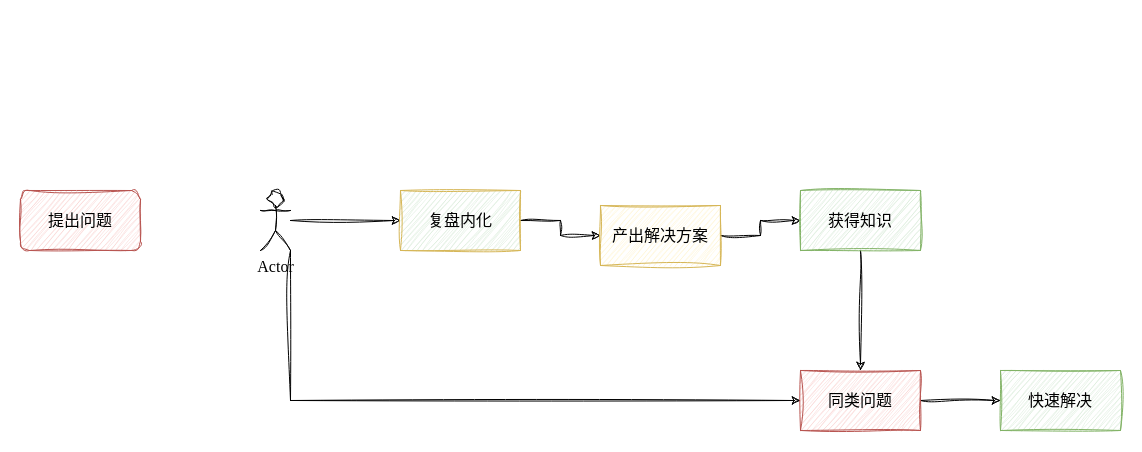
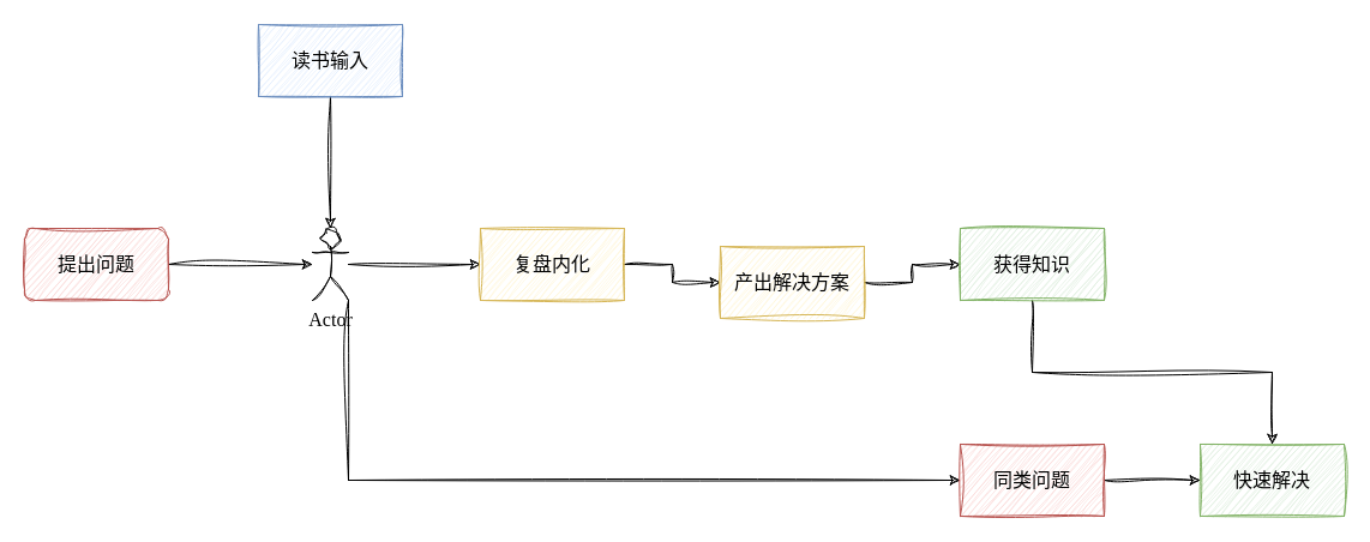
  <mxCell id="0" />
  <mxCell id="1" parent="0" />
+ <mxCell id="2" style="edgeStyle=orthogonalEdgeStyle;rounded=0;sketch=1;hachureGap=4;jiggle=2;curveFitting=1;orthogonalLoop=1;jettySize=auto;html=1;exitX=1;exitY=0.5;exitDx=0;exitDy=0;fontFamily=Architects Daughter;fontSource=https%3A%2F%2Ffonts.googleapis.com%2Fcss%3Ffamily%3DArchitects%2BDaughter;fontSize=16;" edge="1" parent="1" source="3" target="6"><mxGeometry relative="1" as="geometry" /></mxCell>
  <mxCell id="3" value="提出问题" style="whiteSpace=wrap;html=1;sketch=1;hachureGap=4;jiggle=2;curveFitting=1;fontFamily=Architects Daughter;fontSource=https%3A%2F%2Ffonts.googleapis.com%2Fcss%3Ffamily%3DArchitects%2BDaughter;fontSize=16;fillColor=#f8cecc;strokeColor=#b85450;rounded=1;" vertex="1" parent="1"><mxGeometry x="20" y="190" width="120" height="60" as="geometry" /></mxCell>
  <mxCell id="4" value="" style="edgeStyle=orthogonalEdgeStyle;rounded=0;sketch=1;hachureGap=4;jiggle=2;curveFitting=1;orthogonalLoop=1;jettySize=auto;html=1;fontFamily=Architects Daughter;fontSource=https%3A%2F%2Ffonts.googleapis.com%2Fcss%3Ffamily%3DArchitects%2BDaughter;fontSize=16;" edge="1" parent="1" source="6" target="10"><mxGeometry relative="1" as="geometry" /></mxCell>
  <mxCell id="5" style="edgeStyle=orthogonalEdgeStyle;rounded=0;sketch=1;hachureGap=4;jiggle=2;curveFitting=1;orthogonalLoop=1;jettySize=auto;html=1;exitX=1;exitY=1;exitDx=0;exitDy=0;exitPerimeter=0;entryX=0;entryY=0.5;entryDx=0;entryDy=0;fontFamily=Architects Daughter;fontSource=https%3A%2F%2Ffonts.googleapis.com%2Fcss%3Ffamily%3DArchitects%2BDaughter;fontSize=16;" edge="1" parent="1" source="6" target="16"><mxGeometry relative="1" as="geometry" /></mxCell>
  <mxCell id="6" value="Actor" style="shape=umlActor;verticalLabelPosition=bottom;verticalAlign=top;html=1;outlineConnect=0;sketch=1;hachureGap=4;jiggle=2;curveFitting=1;fontFamily=Architects Daughter;fontSource=https%3A%2F%2Ffonts.googleapis.com%2Fcss%3Ffamily%3DArchitects%2BDaughter;fontSize=16;" vertex="1" parent="1"><mxGeometry x="260" y="190" width="30" height="60" as="geometry" /></mxCell>
+ <mxCell id="7" value="" style="edgeStyle=orthogonalEdgeStyle;rounded=0;sketch=1;hachureGap=4;jiggle=2;curveFitting=1;orthogonalLoop=1;jettySize=auto;html=1;fontFamily=Architects Daughter;fontSource=https%3A%2F%2Ffonts.googleapis.com%2Fcss%3Ffamily%3DArchitects%2BDaughter;fontSize=16;" edge="1" parent="1" source="8" target="6"><mxGeometry relative="1" as="geometry" /></mxCell>
+ <mxCell id="8" value="读书输入" style="rounded=0;whiteSpace=wrap;html=1;sketch=1;hachureGap=4;jiggle=2;curveFitting=1;fontFamily=Architects Daughter;fontSource=https%3A%2F%2Ffonts.googleapis.com%2Fcss%3Ffamily%3DArchitects%2BDaughter;fontSize=16;fillColor=#dae8fc;strokeColor=#6c8ebf;" vertex="1" parent="1"><mxGeometry x="215" y="20" width="120" height="60" as="geometry" /></mxCell>
  <mxCell id="9" value="" style="edgeStyle=orthogonalEdgeStyle;rounded=0;sketch=1;hachureGap=4;jiggle=2;curveFitting=1;orthogonalLoop=1;jettySize=auto;html=1;fontFamily=Architects Daughter;fontSource=https%3A%2F%2Ffonts.googleapis.com%2Fcss%3Ffamily%3DArchitects%2BDaughter;fontSize=16;" edge="1" parent="1" source="10" target="12"><mxGeometry relative="1" as="geometry" /></mxCell>
- <mxCell id="10" value="复盘内化" style="rounded=0;whiteSpace=wrap;html=1;sketch=1;hachureGap=4;jiggle=2;curveFitting=1;fontFamily=Architects Daughter;fontSource=https%3A%2F%2Ffonts.googleapis.com%2Fcss%3Ffamily%3DArchitects%2BDaughter;fontSize=16;fillColor=#d5e8d4;strokeColor=#d6b656;" vertex="1" parent="1"><mxGeometry x="400" y="190" width="120" height="60" as="geometry" /></mxCell>
+ <mxCell id="10" value="复盘内化" style="rounded=0;whiteSpace=wrap;html=1;sketch=1;hachureGap=4;jiggle=2;curveFitting=1;fontFamily=Architects Daughter;fontSource=https%3A%2F%2Ffonts.googleapis.com%2Fcss%3Ffamily%3DArchitects%2BDaughter;fontSize=16;fillColor=#fff2cc;strokeColor=#d6b656;" vertex="1" parent="1"><mxGeometry x="400" y="190" width="120" height="60" as="geometry" /></mxCell>
  <mxCell id="11" value="" style="edgeStyle=orthogonalEdgeStyle;rounded=0;sketch=1;hachureGap=4;jiggle=2;curveFitting=1;orthogonalLoop=1;jettySize=auto;html=1;fontFamily=Architects Daughter;fontSource=https%3A%2F%2Ffonts.googleapis.com%2Fcss%3Ffamily%3DArchitects%2BDaughter;fontSize=16;" edge="1" parent="1" source="12" target="14"><mxGeometry relative="1" as="geometry" /></mxCell>
  <mxCell id="12" value="产出解决方案" style="rounded=0;whiteSpace=wrap;html=1;sketch=1;hachureGap=4;jiggle=2;curveFitting=1;fontFamily=Architects Daughter;fontSource=https%3A%2F%2Ffonts.googleapis.com%2Fcss%3Ffamily%3DArchitects%2BDaughter;fontSize=16;fillColor=#fff2cc;strokeColor=#d6b656;" vertex="1" parent="1"><mxGeometry x="600" y="205" width="120" height="60" as="geometry" /></mxCell>
- <mxCell id="13" style="edgeStyle=orthogonalEdgeStyle;rounded=0;sketch=1;hachureGap=4;jiggle=2;curveFitting=1;orthogonalLoop=1;jettySize=auto;html=1;exitX=0.5;exitY=1;exitDx=0;exitDy=0;entryX=0.5;entryY=0;entryDx=0;entryDy=0;fontFamily=Architects Daughter;fontSource=https%3A%2F%2Ffonts.googleapis.com%2Fcss%3Ffamily%3DArchitects%2BDaughter;fontSize=16;" edge="1" parent="1" source="14" target="16"><mxGeometry relative="1" as="geometry" /></mxCell>
+ <mxCell id="13" style="edgeStyle=orthogonalEdgeStyle;rounded=0;sketch=1;hachureGap=4;jiggle=2;curveFitting=1;orthogonalLoop=1;jettySize=auto;html=1;exitX=0.5;exitY=1;exitDx=0;exitDy=0;fontFamily=Architects Daughter;fontSource=https%3A%2F%2Ffonts.googleapis.com%2Fcss%3Ffamily%3DArchitects%2BDaughter;fontSize=16;" edge="1" parent="1" source="14" target="17"><mxGeometry relative="1" as="geometry" /></mxCell>
  <mxCell id="14" value="获得知识" style="rounded=0;whiteSpace=wrap;html=1;sketch=1;hachureGap=4;jiggle=2;curveFitting=1;fontFamily=Architects Daughter;fontSource=https%3A%2F%2Ffonts.googleapis.com%2Fcss%3Ffamily%3DArchitects%2BDaughter;fontSize=16;fillColor=#d5e8d4;strokeColor=#82b366;" vertex="1" parent="1"><mxGeometry x="800" y="190" width="120" height="60" as="geometry" /></mxCell>
  <mxCell id="15" value="" style="edgeStyle=orthogonalEdgeStyle;rounded=0;sketch=1;hachureGap=4;jiggle=2;curveFitting=1;orthogonalLoop=1;jettySize=auto;html=1;fontFamily=Architects Daughter;fontSource=https%3A%2F%2Ffonts.googleapis.com%2Fcss%3Ffamily%3DArchitects%2BDaughter;fontSize=16;" edge="1" parent="1" source="16" target="17"><mxGeometry relative="1" as="geometry" /></mxCell>
  <mxCell id="16" value="同类问题" style="rounded=0;whiteSpace=wrap;html=1;sketch=1;hachureGap=4;jiggle=2;curveFitting=1;fontFamily=Architects Daughter;fontSource=https%3A%2F%2Ffonts.googleapis.com%2Fcss%3Ffamily%3DArchitects%2BDaughter;fontSize=16;fillColor=#f8cecc;strokeColor=#b85450;" vertex="1" parent="1"><mxGeometry x="800" y="370" width="120" height="60" as="geometry" /></mxCell>
  <mxCell id="17" value="快速解决" style="rounded=0;whiteSpace=wrap;html=1;sketch=1;hachureGap=4;jiggle=2;curveFitting=1;fontFamily=Architects Daughter;fontSource=https%3A%2F%2Ffonts.googleapis.com%2Fcss%3Ffamily%3DArchitects%2BDaughter;fontSize=16;fillColor=#d5e8d4;strokeColor=#82b366;" vertex="1" parent="1"><mxGeometry x="1000" y="370" width="120" height="60" as="geometry" /></mxCell>
